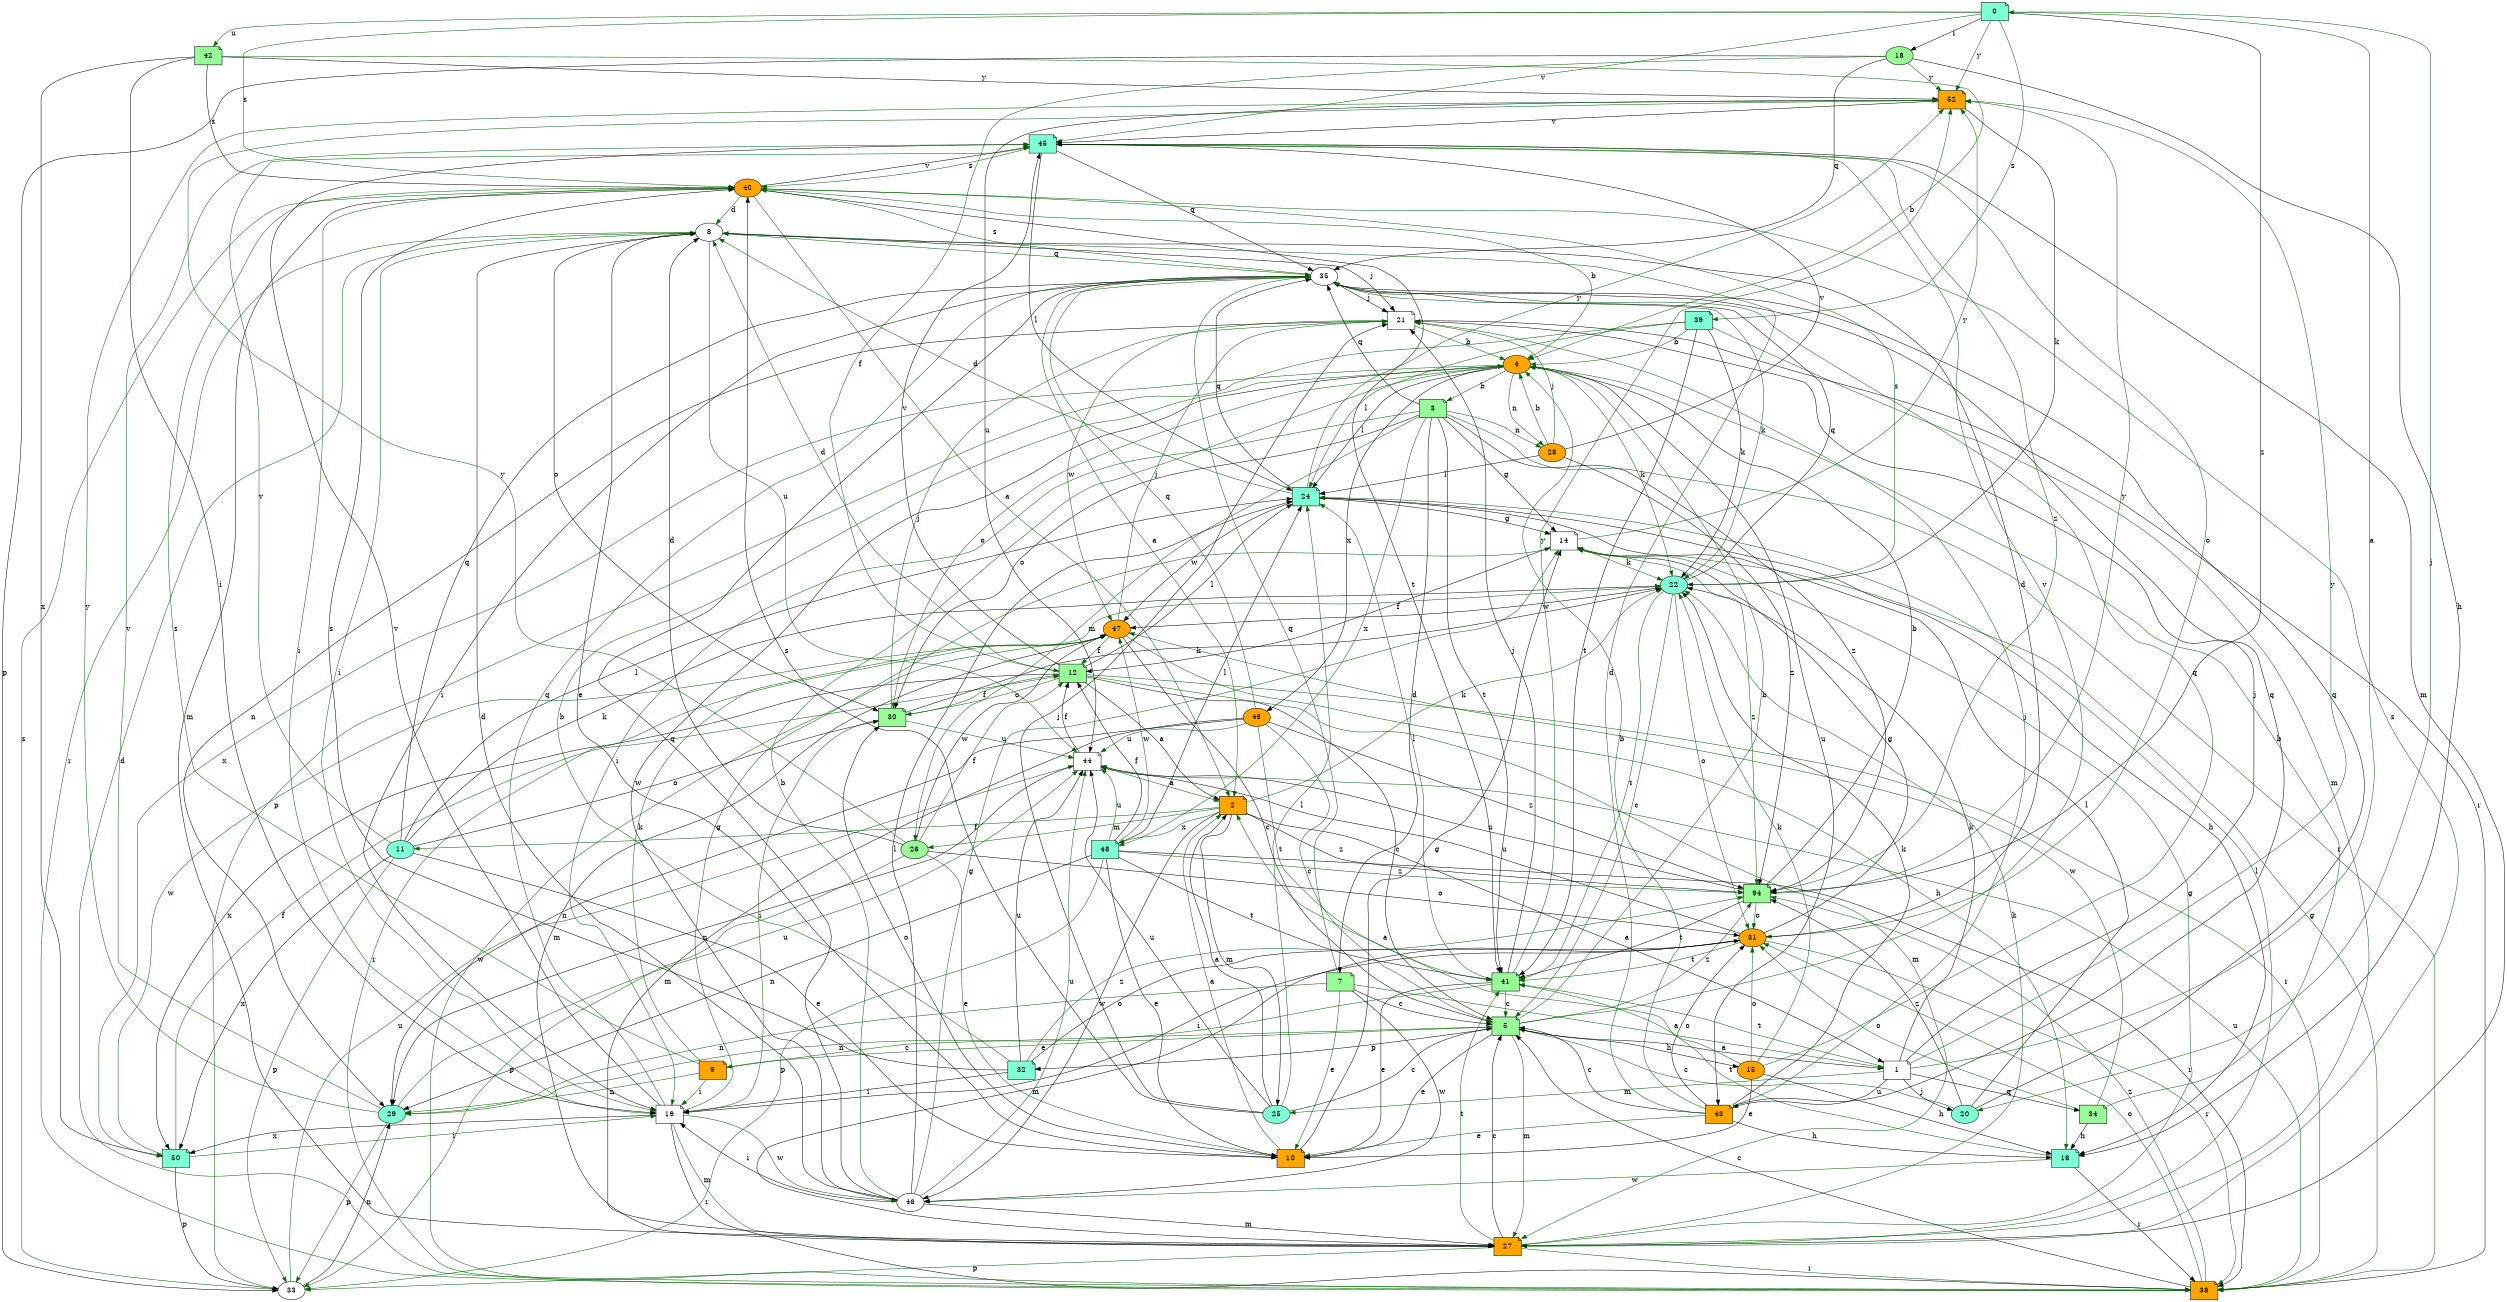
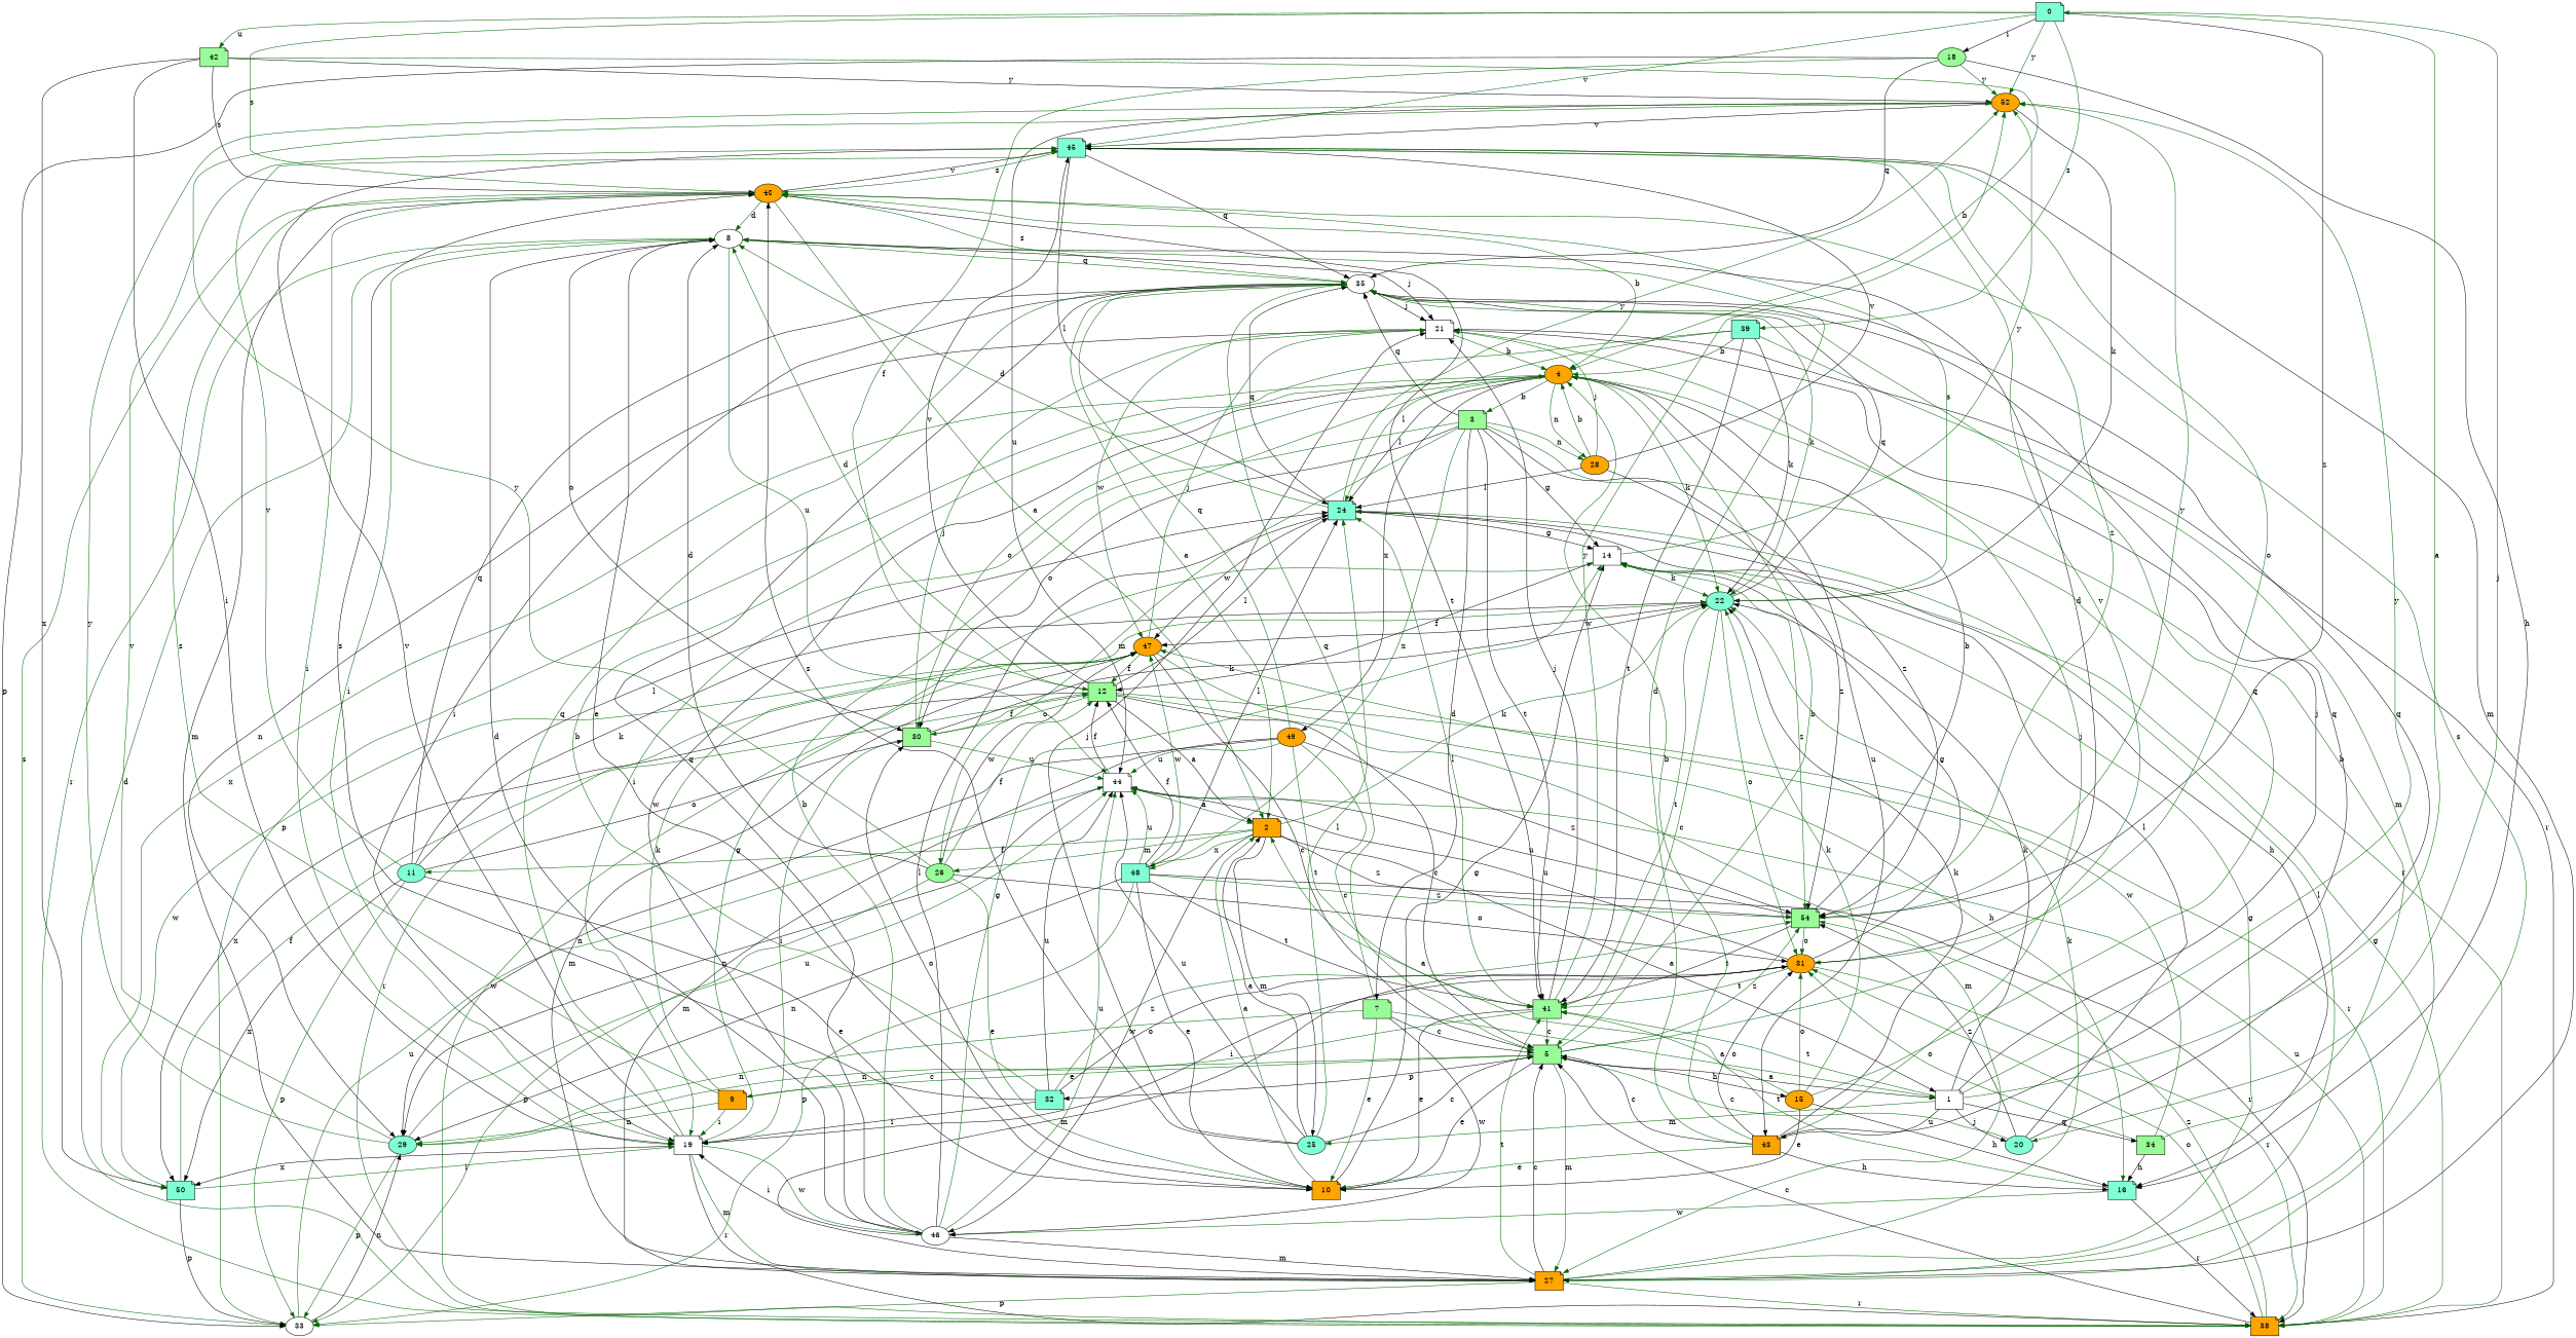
  strict digraph {
    node [fillcolor=orange shape=note style=filled]
    edge [color=darkgreen]
    0 [fillcolor=aquamarine]
    18 [fillcolor=palegreen shape=ellipse]
    20 [fillcolor=aquamarine shape=ellipse]
    39 [fillcolor=aquamarine]
    40 [shape=ellipse]
    42 [fillcolor=palegreen]
    45 [fillcolor=aquamarine]
-   52
-   54 [fillcolor=palegreen label=94]
+   52 [shape=ellipse]
+   54 [fillcolor=palegreen]
    35 [fillcolor=white shape=ellipse]
    33 [fillcolor=white shape=ellipse]
    12 [fillcolor=palegreen]
    16 [fillcolor=aquamarine]
    24 [fillcolor=aquamarine]
    5 [fillcolor=palegreen]
    22 [fillcolor=aquamarine shape=ellipse]
    41 [fillcolor=palegreen]
    4 [shape=ellipse]
    27
    2
    19 [fillcolor=white]
    8 [fillcolor=white shape=ellipse]
    50 [fillcolor=aquamarine]
    31 [shape=ellipse]
    44 [fillcolor=white]
    1 [fillcolor=white]
    21 [fillcolor=white]
    25 [fillcolor=aquamarine shape=ellipse]
    34 [fillcolor=palegreen]
    43
    38
    29 [fillcolor=aquamarine shape=ellipse]
    47 [shape=ellipse]
    10
    11 [fillcolor=aquamarine shape=ellipse]
    26 [fillcolor=palegreen shape=ellipse]
    46 [fillcolor=white shape=ellipse]
    48 [fillcolor=aquamarine]
    30 [fillcolor=palegreen]
    14 [fillcolor=white]
    3 [fillcolor=palegreen]
    7 [fillcolor=palegreen]
    28 [shape=ellipse]
    49 [shape=ellipse]
    9
    15 [shape=ellipse]
    32 [fillcolor=aquamarine]
    0 -> 18 [color=black label=i]
    0 -> 20 [label=j]
    0 -> 39 [label=s]
    0 -> 40 [label=s]
    0 -> 42 [label=u]
    0 -> 45 [label=v]
    0 -> 52 [label=y]
    0 -> 54 [color=black label=z]
    18 -> 52 [label=y]
    18 -> 35 [color=black label=q]
    18 -> 33 [color=black label=p]
    18 -> 12 [label=f]
    18 -> 16 [color=black label=h]
    20 -> 54 [color=black label=z]
    20 -> 35 [color=black label=q]
    20 -> 24 [color=black label=l]
    20 -> 5 [label=c]
    39 -> 33 [label=p]
    39 -> 24 [label=l]
    39 -> 22 [color=black label=k]
    39 -> 41 [color=black label=t]
    39 -> 4 [label=b]
    39 -> 27 [label=m]
    40 -> 45 [color=black label=v]
    40 -> 41 [color=black label=t]
    40 -> 4 [label=b]
    40 -> 27 [color=black label=m]
    40 -> 2 [label=a]
    40 -> 19 [label=i]
    40 -> 8 [label=d]
    42 -> 40 [color=black label=s]
    42 -> 52 [color=black label=y]
    42 -> 4 [label=b]
    42 -> 19 [color=black label=i]
    42 -> 50 [color=black label=x]
    45 -> 40 [label=s]
    45 -> 54 [label=z]
    45 -> 35 [color=black label=q]
    45 -> 24 [color=black label=l]
    45 -> 27 [color=black label=m]
    45 -> 31 [label=o]
    52 -> 45 [color=black label=v]
    52 -> 22 [color=black label=k]
    52 -> 44 [color=black label=u]
    54 -> 52 [label=y]
    54 -> 41 [color=black label=t]
    54 -> 4 [color=black label=b]
    54 -> 31 [label=o]
    54 -> 44 [color=black label=u]
    35 -> 40 [label=s]
    35 -> 22 [label=k]
    35 -> 2 [label=a]
    35 -> 19 [color=black label=i]
    35 -> 21 [color=black label=j]
    33 -> 40 [label=s]
    33 -> 44 [label=u]
    33 -> 29 [color=black label=n]
    12 -> 45 [color=black label=v]
    12 -> 24 [color=black label=l]
    12 -> 5 [color=black label=c]
    12 -> 27 [label=m]
    12 -> 2 [color=black label=a]
    12 -> 8 [label=d]
    12 -> 50 [color=black label=x]
    12 -> 38 [label=r]
    12 -> 30 [label=o]
    16 -> 41 [label=t]
    16 -> 38 [color=black label=r]
    16 -> 46 [label=w]
    24 -> 52 [label=y]
    24 -> 35 [color=black label=q]
    24 -> 16 [color=black label=h]
    24 -> 8 [label=d]
    24 -> 47 [color=black label=w]
    24 -> 14 [color=black label=g]
    5 -> 45 [label=v]
    5 -> 54 [label=z]
    5 -> 4 [label=b]
    5 -> 27 [label=m]
    5 -> 1 [color=black label=a]
    5 -> 10 [color=black label=e]
    5 -> 9 [label=e]
    5 -> 15 [color=black label=h]
    5 -> 32 [color=black label=p]
    22 -> 40 [label=s]
    22 -> 35 [color=black label=q]
    22 -> 5 [label=c]
    22 -> 41 [label=t]
    22 -> 31 [label=o]
    22 -> 47 [color=black label=w]
    41 -> 52 [label=y]
    41 -> 24 [label=l]
    41 -> 5 [label=c]
    41 -> 21 [color=black label=j]
    41 -> 29 [label=n]
    41 -> 10 [color=black label=e]
    4 -> 24 [color=black label=l]
    4 -> 22 [label=k]
    4 -> 50 [label=x]
    4 -> 43 [color=black label=u]
    4 -> 46 [color=black label=w]
    4 -> 30 [label=o]
    4 -> 3 [label=b]
    4 -> 28 [label=n]
    4 -> 49 [color=black label=x]
    27 -> 40 [label=s]
    27 -> 33 [label=p]
    27 -> 24 [label=l]
    27 -> 5 [color=black label=c]
    27 -> 22 [label=k]
    27 -> 41 [label=t]
    27 -> 38 [label=r]
    27 -> 14 [label=g]
    2 -> 54 [color=black label=z]
    2 -> 22 [label=k]
    2 -> 1 [color=black label=a]
    2 -> 25 [color=black label=m]
    2 -> 11 [label=f]
    2 -> 26 [label=m]
    2 -> 46 [color=black label=w]
    2 -> 48 [label=x]
    19 -> 45 [color=black label=v]
    19 -> 35 [label=q]
    19 -> 27 [label=m]
    19 -> 50 [color=black label=x]
    19 -> 38 [color=black label=r]
    19 -> 46 [label=w]
    19 -> 14 [label=g]
    8 -> 35 [label=q]
    8 -> 19 [label=i]
    8 -> 44 [label=u]
    8 -> 21 [color=black label=j]
    8 -> 38 [label=r]
    8 -> 10 [color=black label=e]
    8 -> 30 [color=black label=o]
    50 -> 33 [color=black label=p]
    50 -> 12 [label=f]
    50 -> 19 [label=i]
    50 -> 47 [label=w]
    31 -> 41 [label=t]
    31 -> 27 [color=black label=m]
    31 -> 19 [color=black label=i]
    31 -> 8 [color=black label=d]
    31 -> 44 [color=black label=u]
    31 -> 38 [label=r]
    31 -> 14 [color=black label=g]
    44 -> 12 [color=black label=f]
    44 -> 2 [label=a]
    44 -> 29 [color=black label=n]
    1 -> 0 [label=a]
    1 -> 20 [color=black label=j]
    1 -> 52 [label=y]
    1 -> 22 [color=black label=k]
    1 -> 41 [label=t]
    1 -> 21 [color=black label=j]
    1 -> 25 [label=m]
    1 -> 34 [color=black label=q]
    1 -> 43 [color=black label=u]
    21 -> 4 [label=b]
    21 -> 38 [color=black label=r]
    21 -> 29 [color=black label=n]
    21 -> 47 [label=w]
    25 -> 40 [color=black label=s]
    25 -> 24 [label=l]
    25 -> 5 [color=black label=c]
    25 -> 2 [color=black label=a]
    25 -> 44 [color=black label=u]
    25 -> 21 [color=black label=j]
    34 -> 16 [color=black label=h]
    34 -> 4 [label=b]
    34 -> 31 [label=o]
    34 -> 47 [label=w]
    43 -> 35 [color=black label=q]
    43 -> 16 [color=black label=h]
    43 -> 5 [color=black label=c]
    43 -> 22 [color=black label=k]
    43 -> 4 [label=b]
    43 -> 8 [label=d]
    43 -> 31 [color=black label=o]
    43 -> 21 [label=j]
    43 -> 10 [label=e]
    38 -> 54 [label=z]
    38 -> 5 [color=black label=c]
    38 -> 8 [label=d]
    38 -> 31 [label=o]
    38 -> 44 [label=u]
    38 -> 47 [label=w]
    38 -> 14 [label=g]
    29 -> 45 [label=v]
    29 -> 52 [label=y]
    29 -> 33 [label=p]
    29 -> 44 [label=u]
    47 -> 12 [label=f]
    47 -> 16 [label=h]
    47 -> 5 [color=black label=c]
    47 -> 27 [color=black label=m]
    47 -> 21 [label=j]
    47 -> 38 [label=r]
    10 -> 2 [label=a]
    10 -> 30 [color=black label=o]
    10 -> 14 [color=black label=g]
    11 -> 45 [label=v]
    11 -> 35 [color=black label=q]
    11 -> 33 [label=p]
    11 -> 24 [color=black label=l]
    11 -> 22 [color=black label=k]
    11 -> 50 [color=black label=x]
    11 -> 10 [color=black label=e]
    11 -> 30 [color=black label=o]
    26 -> 52 [label=y]
    26 -> 33 [label=p]
    26 -> 12 [label=f]
    26 -> 8 [color=black label=d]
    26 -> 31 [color=black label=o]
    26 -> 47 [color=black label=w]
    26 -> 10 [label=e]
    46 -> 35 [color=black label=q]
    46 -> 24 [color=black label=l]
    46 -> 4 [label=b]
    46 -> 27 [color=black label=m]
    46 -> 19 [color=black label=i]
    46 -> 8 [color=black label=d]
    46 -> 44 [label=u]
    46 -> 14 [label=g]
    48 -> 54 [label=z]
    48 -> 33 [label=p]
    48 -> 12 [color=black label=f]
    48 -> 24 [color=black label=l]
    48 -> 41 [color=black label=t]
    48 -> 44 [label=u]
    48 -> 38 [color=black label=r]
    48 -> 29 [color=black label=n]
    48 -> 47 [label=w]
    48 -> 10 [color=black label=e]
    30 -> 12 [label=f]
    30 -> 22 [color=black label=k]
    30 -> 19 [label=i]
    30 -> 44 [label=u]
    30 -> 21 [label=j]
    14 -> 52 [label=y]
    14 -> 54 [label=z]
    14 -> 12 [color=black label=f]
    14 -> 22 [label=k]
    3 -> 54 [color=black label=z]
    3 -> 35 [color=black label=q]
    3 -> 41 [color=black label=t]
    3 -> 19 [label=i]
    3 -> 38 [label=r]
    3 -> 26 [label=m]
    3 -> 48 [label=x]
    3 -> 30 [color=black label=o]
    3 -> 14 [color=black label=g]
    3 -> 7 [color=black label=d]
    3 -> 28 [label=n]
    7 -> 35 [label=q]
    7 -> 5 [color=black label=c]
    7 -> 1 [label=a]
    7 -> 29 [label=n]
    7 -> 10 [label=e]
    7 -> 46 [color=black label=w]
    28 -> 45 [color=black label=v]
    28 -> 54 [color=black label=z]
    28 -> 24 [color=black label=l]
    28 -> 4 [label=b]
    28 -> 21 [label=j]
    49 -> 54 [color=black label=z]
    49 -> 35 [label=q]
    49 -> 5 [label=c]
    49 -> 41 [label=t]
    49 -> 27 [color=black label=m]
    49 -> 44 [label=u]
    49 -> 29 [color=black label=n]
    9 -> 40 [label=s]
    9 -> 5 [label=c]
    9 -> 22 [label=k]
    9 -> 19 [label=i]
    9 -> 29 [label=n]
    15 -> 35 [label=q]
    15 -> 16 [color=black label=h]
    15 -> 22 [label=k]
    15 -> 2 [label=a]
    15 -> 31 [label=o]
    15 -> 10 [color=black label=e]
    32 -> 40 [color=black label=s]
    32 -> 54 [label=z]
    32 -> 4 [label=b]
    32 -> 19 [color=black label=i]
    32 -> 31 [color=black label=o]
    32 -> 44 [color=black label=u]
  }
